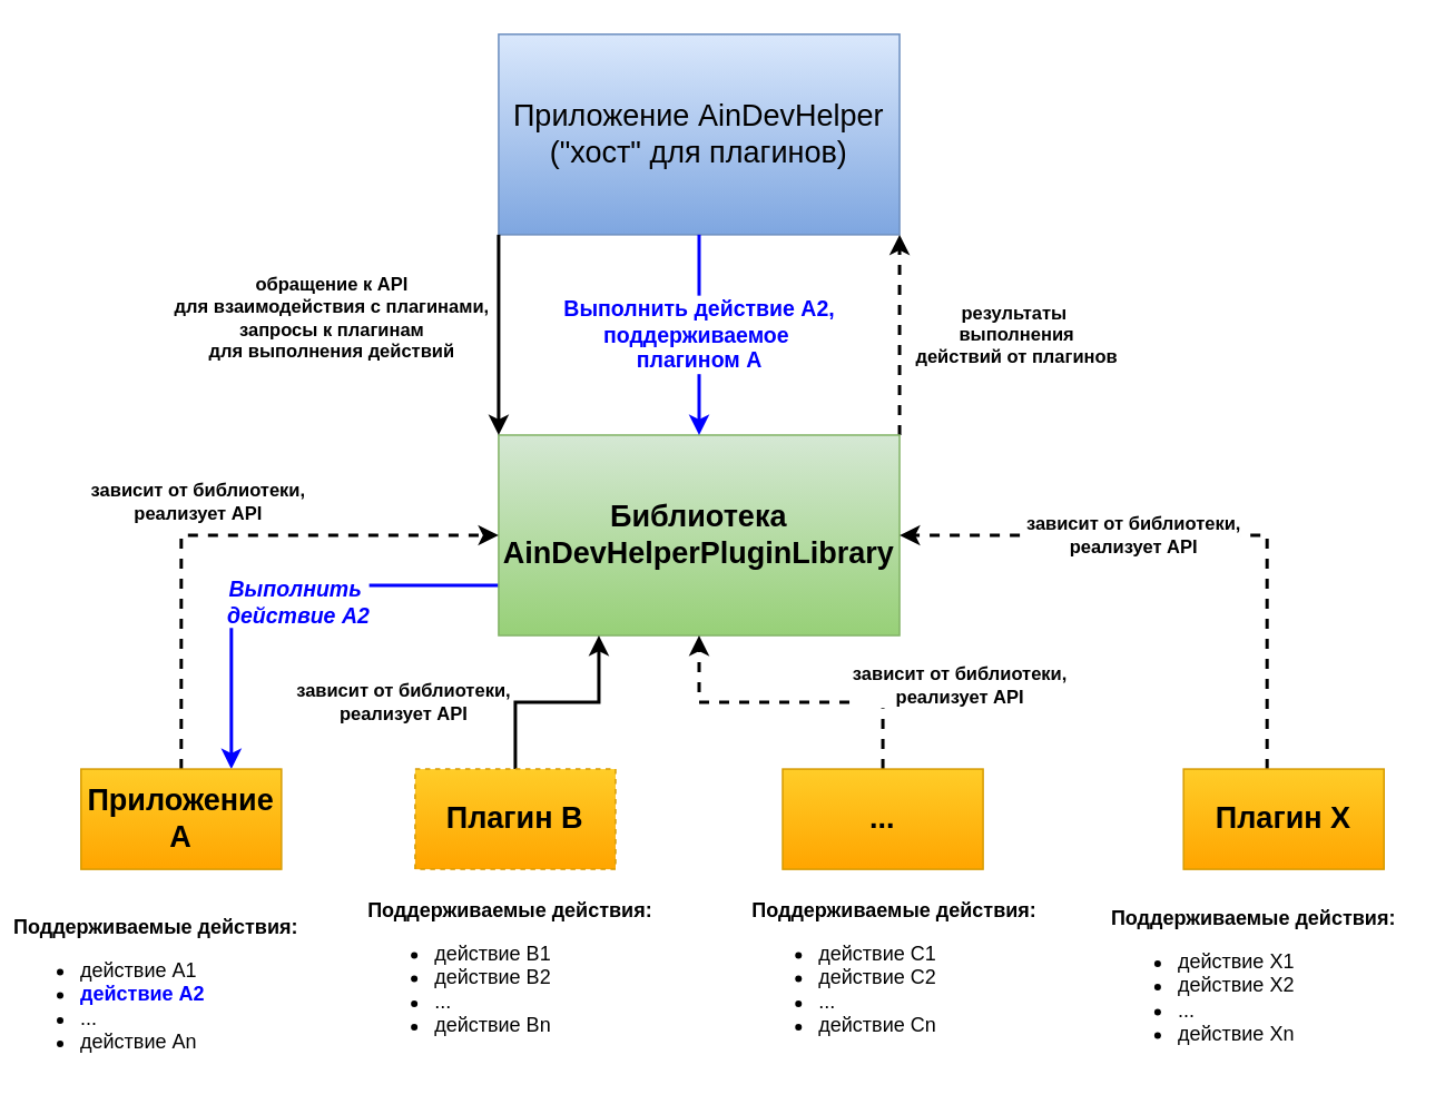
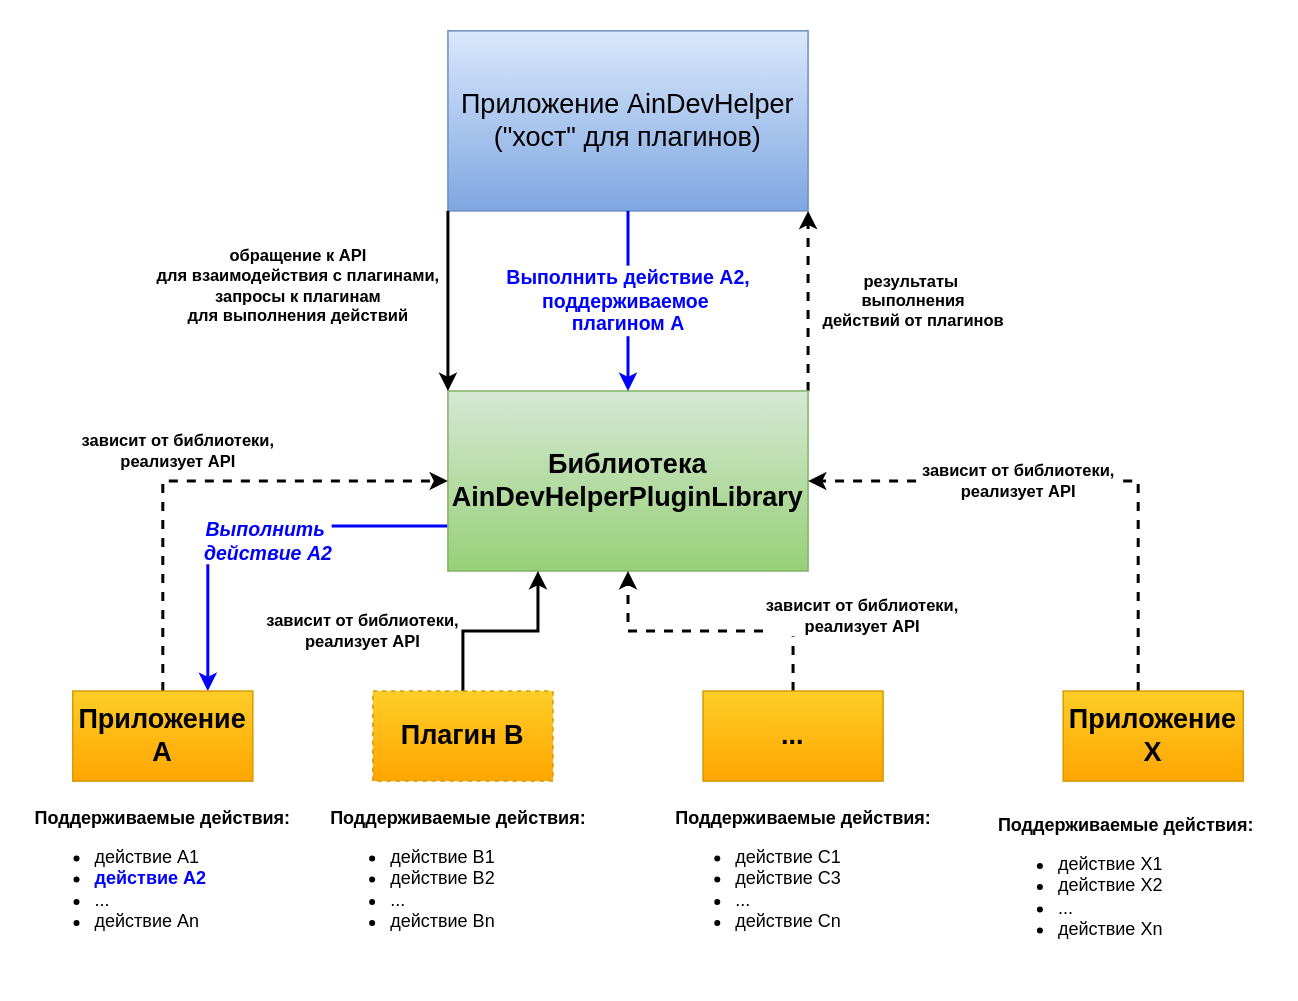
  <mxCell id="0" />
  <mxCell id="1" parent="0" />
  <mxCell id="2" value="Приложение AinDevHelper&lt;div style=&quot;font-size: 18px;&quot;&gt;(&quot;хост&quot; для плагинов)&lt;/div&gt;" style="rounded=0;whiteSpace=wrap;html=1;fontSize=18;fillColor=#dae8fc;strokeColor=#6c8ebf;gradientColor=#7ea6e0;" vertex="1" parent="1"><mxGeometry x="298" y="20" width="240" height="120" as="geometry" /></mxCell>
  <mxCell id="3" value="результаты&amp;nbsp;&lt;div&gt;выполнения&lt;br&gt;действий от плагинов&lt;/div&gt;" style="edgeStyle=orthogonalEdgeStyle;rounded=0;orthogonalLoop=1;jettySize=auto;html=1;exitX=1;exitY=0;exitDx=0;exitDy=0;entryX=1;entryY=1;entryDx=0;entryDy=0;dashed=1;fontStyle=1;strokeWidth=2;" edge="1" parent="1" source="5" target="2"><mxGeometry y="-70" relative="1" as="geometry"><mxPoint as="offset" /></mxGeometry></mxCell>
  <mxCell id="4" value="Выполнить&amp;nbsp;&lt;div&gt;действие A2&lt;/div&gt;" style="edgeStyle=orthogonalEdgeStyle;rounded=0;orthogonalLoop=1;jettySize=auto;html=1;entryX=0.75;entryY=0;entryDx=0;entryDy=0;strokeWidth=2;fontColor=#0000FF;strokeColor=#0000FF;fontStyle=3;fontSize=13;" edge="1" parent="1" source="5" target="8"><mxGeometry x="-0.111" y="10" relative="1" as="geometry"><Array as="points"><mxPoint x="138" y="350" /></Array><mxPoint as="offset" /></mxGeometry></mxCell>
  <mxCell id="5" value="Библиотека AinDevHelperPluginLibrary" style="rounded=0;whiteSpace=wrap;html=1;fontSize=18;fillColor=#d5e8d4;strokeColor=#82b366;gradientColor=#97d077;fontStyle=1" vertex="1" parent="1"><mxGeometry x="298" y="260" width="240" height="120" as="geometry" /></mxCell>
  <mxCell id="6" value="обращение к API &lt;br&gt;для взаимодействия с плагинами,&lt;br&gt;запросы к плагинам&lt;br&gt;для выполнения действий" style="endArrow=classic;html=1;rounded=0;exitX=0;exitY=1;exitDx=0;exitDy=0;entryX=0;entryY=0;entryDx=0;entryDy=0;fontStyle=1;strokeWidth=2;" edge="1" parent="1" source="2" target="5"><mxGeometry x="-0.167" y="-100" width="50" height="50" relative="1" as="geometry"><mxPoint x="288" y="240" as="sourcePoint" /><mxPoint x="338" y="190" as="targetPoint" /><mxPoint as="offset" /></mxGeometry></mxCell>
  <mxCell id="7" value="зависит от библиотеки,&lt;div&gt;реализует API&lt;/div&gt;" style="edgeStyle=orthogonalEdgeStyle;rounded=0;orthogonalLoop=1;jettySize=auto;html=1;entryX=0;entryY=0.5;entryDx=0;entryDy=0;exitX=0.5;exitY=0;exitDx=0;exitDy=0;dashed=1;fontStyle=1;strokeWidth=2;" edge="1" parent="1" source="8" target="5"><mxGeometry x="-0.091" y="20" relative="1" as="geometry"><Array as="points"><mxPoint x="108" y="320" /></Array><mxPoint as="offset" /></mxGeometry></mxCell>
  <mxCell id="8" value="Приложение A" style="rounded=0;whiteSpace=wrap;html=1;fillColor=#ffcd28;gradientColor=#ffa500;strokeColor=#d79b00;fontStyle=1;fontSize=18;" vertex="1" parent="1"><mxGeometry x="48" y="460" width="120" height="60" as="geometry" /></mxCell>
  <mxCell id="9" value="зависит от библиотеки,&lt;div&gt;реализует API&lt;/div&gt;" style="edgeStyle=orthogonalEdgeStyle;rounded=0;orthogonalLoop=1;jettySize=auto;html=1;entryX=0.25;entryY=1;entryDx=0;entryDy=0;dashed=0;fontStyle=1;strokeWidth=2;" edge="1" parent="1" source="10" target="5"><mxGeometry x="-0.333" y="-70" relative="1" as="geometry"><mxPoint x="-70" y="-70" as="offset" /></mxGeometry></mxCell>
  <mxCell id="10" value="Плагин B" style="rounded=0;whiteSpace=wrap;html=1;fillColor=#ffcd28;gradientColor=#ffa500;strokeColor=#d79b00;fontStyle=1;fontSize=18;dashed=1;" vertex="1" parent="1"><mxGeometry x="248" y="460" width="120" height="60" as="geometry" /></mxCell>
  <mxCell id="11" value="зависит от библиотеки,&lt;div&gt;реализует API&lt;/div&gt;" style="edgeStyle=orthogonalEdgeStyle;rounded=0;orthogonalLoop=1;jettySize=auto;html=1;entryX=0.5;entryY=1;entryDx=0;entryDy=0;dashed=1;fontStyle=1;strokeWidth=2;" edge="1" parent="1" source="12" target="5"><mxGeometry x="-0.429" y="-61" relative="1" as="geometry"><mxPoint x="60" y="51" as="offset" /></mxGeometry></mxCell>
  <mxCell id="12" value="..." style="rounded=0;whiteSpace=wrap;html=1;fillColor=#ffcd28;gradientColor=#ffa500;strokeColor=#d79b00;fontStyle=1;fontSize=18;" vertex="1" parent="1"><mxGeometry x="468" y="460" width="120" height="60" as="geometry" /></mxCell>
  <mxCell id="13" value="зависит от библиотеки,&lt;br&gt;реализует API" style="edgeStyle=orthogonalEdgeStyle;rounded=0;orthogonalLoop=1;jettySize=auto;html=1;entryX=1;entryY=0.5;entryDx=0;entryDy=0;dashed=1;fontStyle=1;strokeWidth=2;" edge="1" parent="1" source="14" target="5"><mxGeometry x="0.222" relative="1" as="geometry"><Array as="points"><mxPoint x="758" y="320" /></Array><mxPoint as="offset" /></mxGeometry></mxCell>
- <mxCell id="14" value="Плагин X" style="rounded=0;whiteSpace=wrap;html=1;fillColor=#ffcd28;gradientColor=#ffa500;strokeColor=#d79b00;fontStyle=1;fontSize=18;" vertex="1" parent="1"><mxGeometry x="708" y="460" width="120" height="60" as="geometry" /></mxCell>
- <mxCell id="15" value="&lt;b&gt;Поддерживаемые действия:&lt;/b&gt;&lt;br&gt;&lt;ul&gt;&lt;li&gt;действие A1&lt;/li&gt;&lt;li&gt;&lt;font color=&quot;#0000ff&quot;&gt;&lt;b&gt;действие A2&lt;/b&gt;&lt;/font&gt;&lt;/li&gt;&lt;li&gt;...&lt;/li&gt;&lt;li&gt;действие An&lt;/li&gt;&lt;/ul&gt;" style="text;html=1;align=left;verticalAlign=middle;whiteSpace=wrap;rounded=0;" vertex="1" parent="1"><mxGeometry x="5.5" y="540" width="175" height="110" as="geometry" /></mxCell>
+ <mxCell id="14" value="Приложение X" style="rounded=0;whiteSpace=wrap;html=1;fillColor=#ffcd28;gradientColor=#ffa500;strokeColor=#d79b00;fontStyle=1;fontSize=18;" vertex="1" parent="1"><mxGeometry x="708" y="460" width="120" height="60" as="geometry" /></mxCell>
+ <mxCell id="15" value="&lt;b&gt;Поддерживаемые действия:&lt;/b&gt;&lt;br&gt;&lt;ul&gt;&lt;li&gt;действие A1&lt;/li&gt;&lt;li&gt;&lt;font color=&quot;#0000ff&quot;&gt;&lt;b&gt;действие A2&lt;/b&gt;&lt;/font&gt;&lt;/li&gt;&lt;li&gt;...&lt;/li&gt;&lt;li&gt;действие An&lt;/li&gt;&lt;/ul&gt;" style="text;html=1;align=left;verticalAlign=middle;whiteSpace=wrap;rounded=0;" vertex="1" parent="1"><mxGeometry x="20.5" y="530" width="175" height="110" as="geometry" /></mxCell>
  <mxCell id="16" value="&lt;b&gt;Поддерживаемые действия:&lt;/b&gt;&lt;br&gt;&lt;ul&gt;&lt;li&gt;действие B1&lt;/li&gt;&lt;li&gt;действие B2&lt;/li&gt;&lt;li&gt;...&lt;/li&gt;&lt;li&gt;действие Bn&lt;/li&gt;&lt;/ul&gt;" style="text;html=1;align=left;verticalAlign=middle;whiteSpace=wrap;rounded=0;" vertex="1" parent="1"><mxGeometry x="218" y="530" width="180" height="110" as="geometry" /></mxCell>
- <mxCell id="17" value="&lt;b&gt;Поддерживаемые действия:&lt;/b&gt;&lt;br&gt;&lt;ul&gt;&lt;li&gt;действие C1&lt;/li&gt;&lt;li&gt;действие C2&lt;/li&gt;&lt;li&gt;...&lt;/li&gt;&lt;li&gt;действие Cn&lt;/li&gt;&lt;/ul&gt;" style="text;html=1;align=left;verticalAlign=middle;whiteSpace=wrap;rounded=0;" vertex="1" parent="1"><mxGeometry x="448" y="530" width="180" height="110" as="geometry" /></mxCell>
+ <mxCell id="17" value="&lt;b&gt;Поддерживаемые действия:&lt;/b&gt;&lt;br&gt;&lt;ul&gt;&lt;li&gt;действие C1&lt;/li&gt;&lt;li&gt;действие C3&lt;/li&gt;&lt;li&gt;...&lt;/li&gt;&lt;li&gt;действие Cn&lt;/li&gt;&lt;/ul&gt;" style="text;html=1;align=left;verticalAlign=middle;whiteSpace=wrap;rounded=0;" vertex="1" parent="1"><mxGeometry x="448" y="530" width="180" height="110" as="geometry" /></mxCell>
  <mxCell id="18" value="&lt;b&gt;Поддерживаемые действия:&lt;/b&gt;&lt;br&gt;&lt;ul&gt;&lt;li&gt;действие X1&lt;/li&gt;&lt;li&gt;действие X2&lt;/li&gt;&lt;li&gt;...&lt;/li&gt;&lt;li&gt;действие Xn&lt;/li&gt;&lt;/ul&gt;" style="text;html=1;align=left;verticalAlign=middle;whiteSpace=wrap;rounded=0;" vertex="1" parent="1"><mxGeometry x="663" y="535" width="180" height="110" as="geometry" /></mxCell>
  <mxCell id="19" value="Выполнить действие A2,&lt;br style=&quot;font-size: 13px;&quot;&gt;поддерживаемое&amp;nbsp;&lt;br style=&quot;font-size: 13px;&quot;&gt;плагином A" style="edgeStyle=orthogonalEdgeStyle;rounded=0;orthogonalLoop=1;jettySize=auto;html=1;entryX=0.5;entryY=0;entryDx=0;entryDy=0;strokeWidth=2;strokeColor=#0000FF;fontStyle=1;fontSize=13;fontColor=#0000FF;" edge="1" parent="1" source="2" target="5"><mxGeometry relative="1" as="geometry" /></mxCell>
